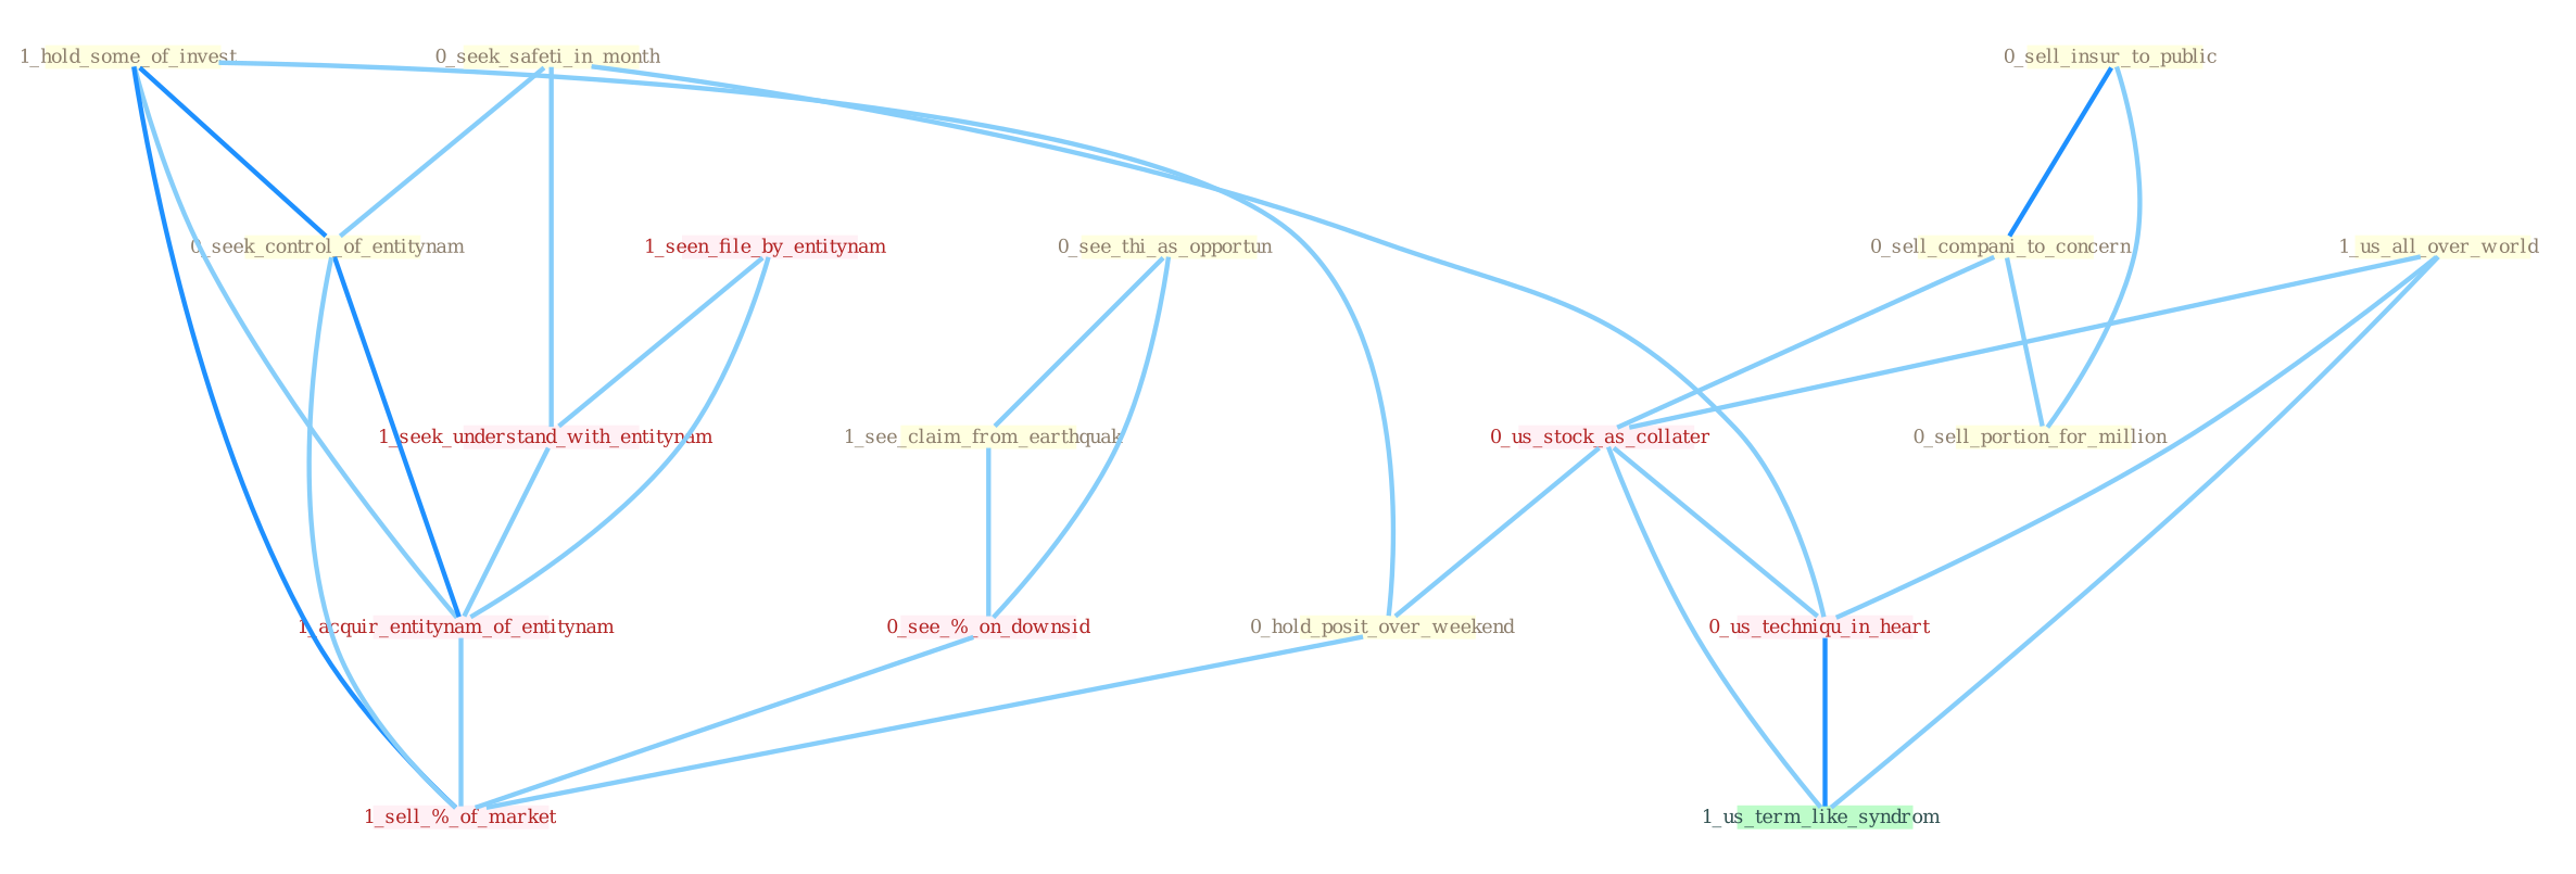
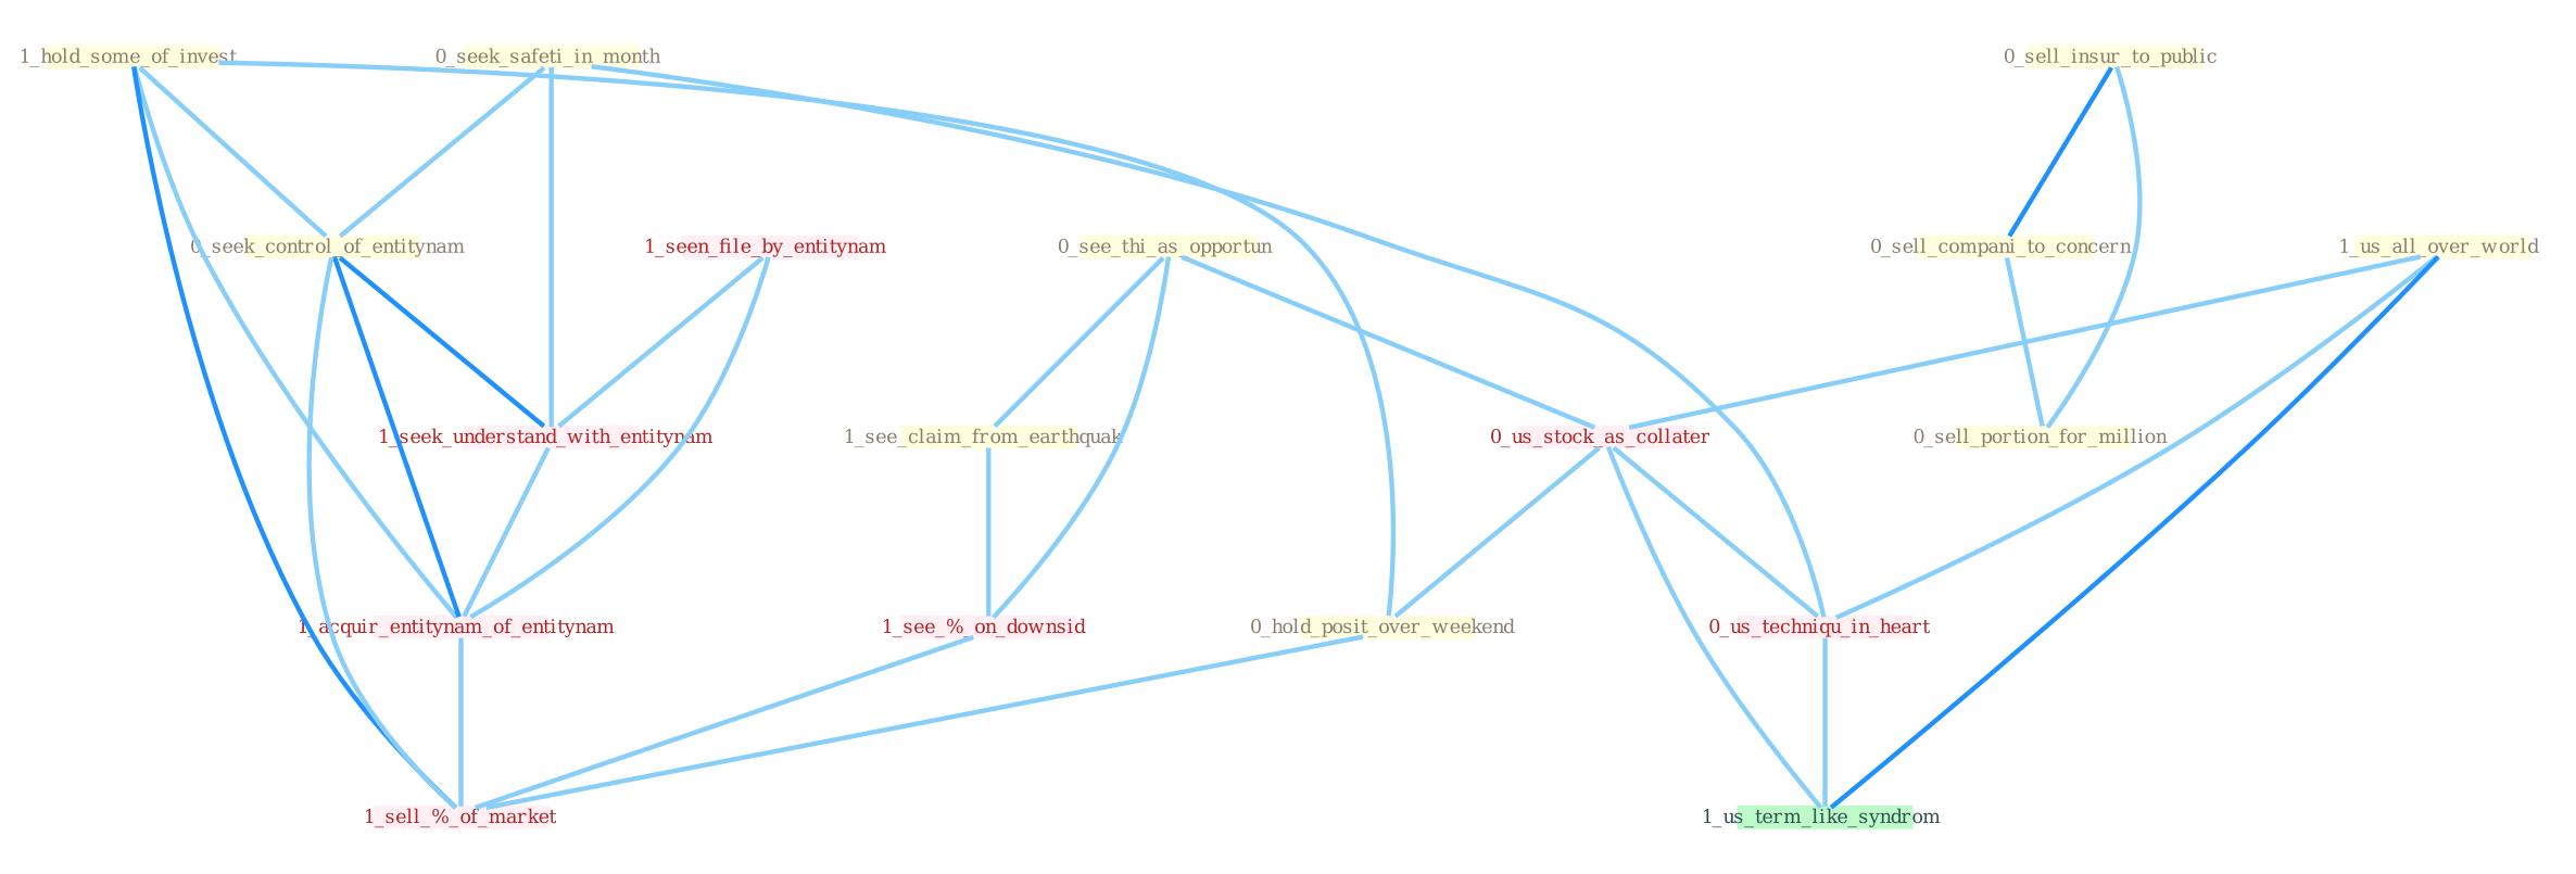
  graph {
    node [color="#ffffe0" fixedsize=true fontcolor="#8b7d6b" fontsize=4 shape=polygon style=filled]
    edge [color="#87cefa" w=1]
    "1_hold_some_of_invest " [height=.06 width=.5]
    "1_us_all_over_world " [height=.06 width=.5]
    "0_hold_posit_over_weekend " [height=.06 width=.5]
    "0_seek_safeti_in_month " [height=.06 width=.5]
    "0_sell_insur_to_public " [height=.06 width=.5]
    "0_seek_control_of_entitynam " [height=.06 width=.5]
    "0_sell_compani_to_concern " [height=.06 width=.5]
    "0_see_thi_as_opportun " [height=.06 width=.5]
    "1_see_claim_from_earthquak " [height=.06 width=.5]
    "0_sell_portion_for_million " [height=.06 width=.5]
    "1_seen_file_by_entitynam " [color="#fff0f5" fontcolor="#b22222" height=.06 width=.5]
    "0_us_stock_as_collater " [color="#fff0f5" fontcolor="#b22222" height=.06 width=.5]
    "1_seek_understand_with_entitynam " [color="#fff0f5" fontcolor="#b22222" height=.06 width=.5]
    "1_acquir_entitynam_of_entitynam " [color="#fff0f5" fontcolor="#b22222" height=.06 width=.5]
    "0_us_techniqu_in_heart " [color="#fff0f5" fontcolor="#b22222" height=.06 width=.5]
-   "1_see_%_on_downsid " [color="#fff0f5" fontcolor="#b22222" height=.06 width=.5 label="0_see_%_on_downsid"]
+   "1_see_%_on_downsid " [color="#fff0f5" fontcolor="#b22222" height=.06 width=.5]
    n17 [color="#fff0f5" fontcolor="#b22222" height=.06 label="1_sell_%_of_market" width=.5]
    "1_us_term_like_syndrom " [color="#BDFCC9" fontcolor="#2f4f4f" height=.06 width=.5]
    subgraph sub_1 {
      "1_hold_some_of_invest "
      "1_us_all_over_world "
      "0_hold_posit_over_weekend "
      "0_seek_safeti_in_month "
      "0_sell_insur_to_public "
      "0_seek_control_of_entitynam "
      "0_sell_compani_to_concern "
      "0_see_thi_as_opportun "
      "1_see_claim_from_earthquak "
      "0_sell_portion_for_million "
    }
    subgraph sub_2 {
      "1_seen_file_by_entitynam "
      "0_us_stock_as_collater "
      "1_seek_understand_with_entitynam "
      "1_acquir_entitynam_of_entitynam "
      "0_us_techniqu_in_heart "
      "1_see_%_on_downsid "
      n17
    }
    "1_hold_some_of_invest " -- "0_hold_posit_over_weekend "
-   "1_hold_some_of_invest " -- "0_seek_control_of_entitynam " [color="#1e90ff"]
+   "1_hold_some_of_invest " -- "0_seek_control_of_entitynam "
    "1_hold_some_of_invest " -- "1_acquir_entitynam_of_entitynam "
    "1_hold_some_of_invest " -- n17 [color="#1e90ff" w=2]
    "1_us_all_over_world " -- "0_us_stock_as_collater "
    "1_us_all_over_world " -- "0_us_techniqu_in_heart "
-   "1_us_all_over_world " -- "1_us_term_like_syndrom "
+   "1_us_all_over_world " -- "1_us_term_like_syndrom " [color="#1e90ff"]
    "0_hold_posit_over_weekend " -- n17
    "0_seek_safeti_in_month " -- "0_seek_control_of_entitynam "
    "0_seek_safeti_in_month " -- "1_seek_understand_with_entitynam "
    "0_seek_safeti_in_month " -- "0_us_techniqu_in_heart "
    "0_sell_insur_to_public " -- "0_sell_compani_to_concern " [color="#1e90ff" w=2]
    "0_sell_insur_to_public " -- "0_sell_portion_for_million "
+   "0_seek_control_of_entitynam " -- "1_seek_understand_with_entitynam " [color="#1e90ff" w=2]
    "0_seek_control_of_entitynam " -- "1_acquir_entitynam_of_entitynam " [color="#1e90ff" w=2]
    "0_seek_control_of_entitynam " -- n17
    "0_sell_compani_to_concern " -- "0_sell_portion_for_million "
    "0_see_thi_as_opportun " -- "1_see_claim_from_earthquak "
-   "0_sell_compani_to_concern " -- "0_us_stock_as_collater "
+   "0_see_thi_as_opportun " -- "0_us_stock_as_collater "
    "0_see_thi_as_opportun " -- "1_see_%_on_downsid "
    "1_see_claim_from_earthquak " -- "1_see_%_on_downsid "
    "1_seen_file_by_entitynam " -- "1_seek_understand_with_entitynam "
    "1_seen_file_by_entitynam " -- "1_acquir_entitynam_of_entitynam "
    "0_us_stock_as_collater " -- "0_hold_posit_over_weekend "
    "0_us_stock_as_collater " -- "0_us_techniqu_in_heart "
    "0_us_stock_as_collater " -- "1_us_term_like_syndrom "
    "1_seek_understand_with_entitynam " -- "1_acquir_entitynam_of_entitynam "
    "1_acquir_entitynam_of_entitynam " -- n17
-   "0_us_techniqu_in_heart " -- "1_us_term_like_syndrom " [color="#1e90ff"]
+   "0_us_techniqu_in_heart " -- "1_us_term_like_syndrom "
    "1_see_%_on_downsid " -- n17
  }
